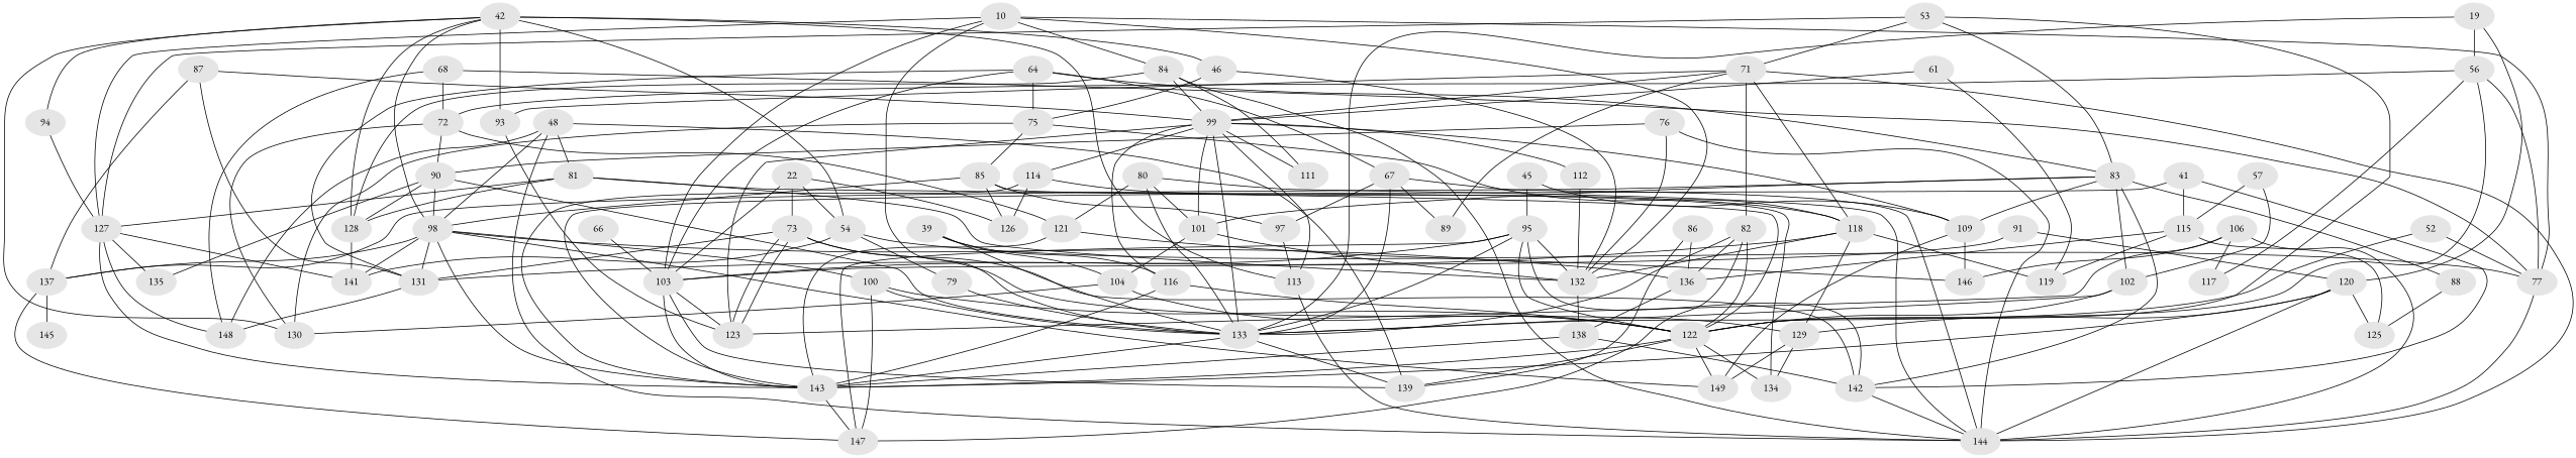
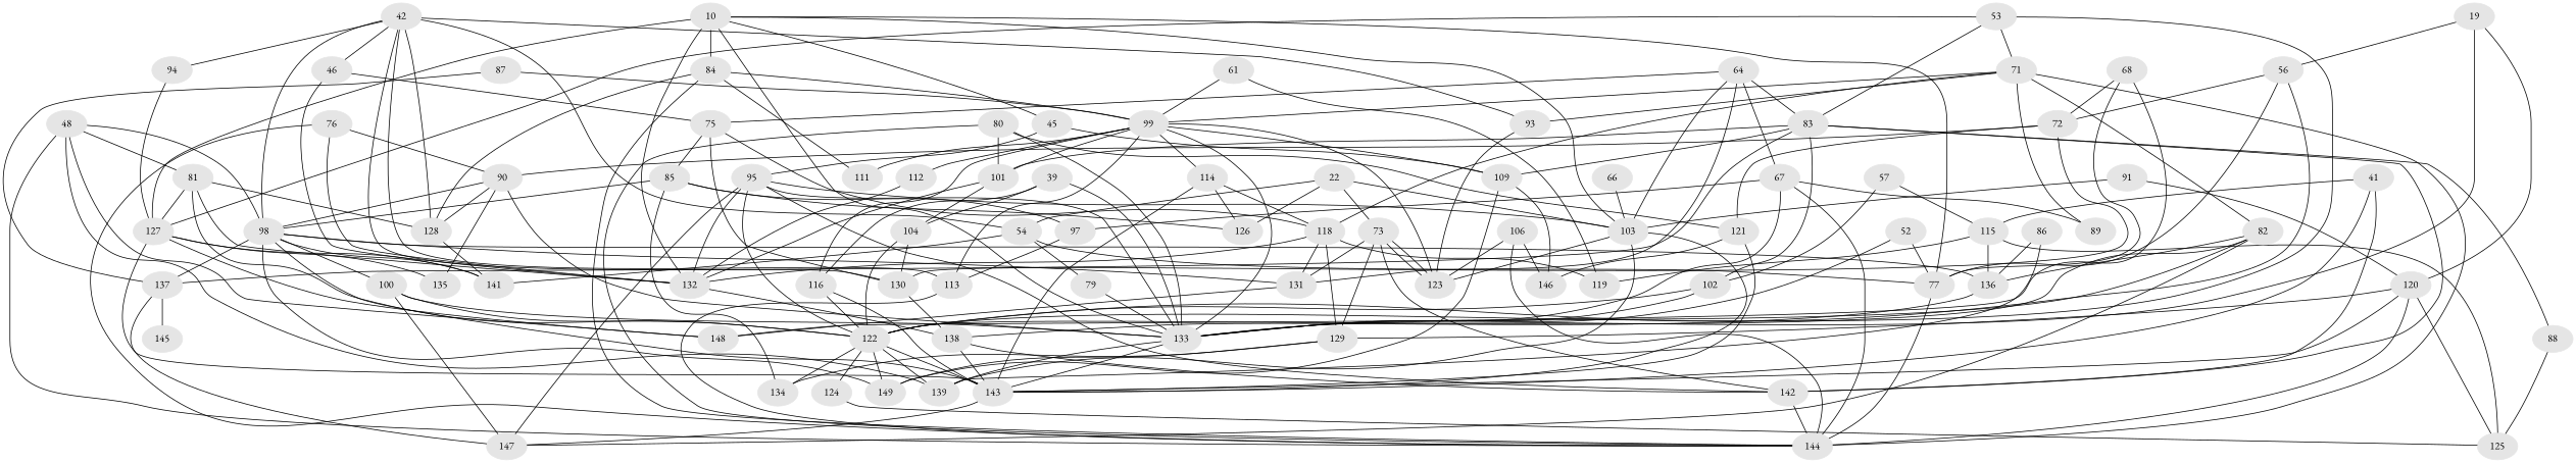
  graph {
    fontname="EB Garamond"
    node [color=gray90 fontname="EB Garamond" style=filled]
    edge [fontname="EB Garamond"]
    10 [super="+5"]
    45
    77
    84
    103 [super="+3+59"]
    127 [super="+11+110"]
    132 [super="+108"]
    133 [super="+78+31+14+63"]
    95 [super="+65"]
    109
    144 [super="+55"]
    128 [super="+4"]
    99 [super="+49+96"]
    111
    143 [super="+69+17+30+107"]
    139
    123
    148
    141
    135
    138 [super="+6"]
    19
    56
    120 [super="+21"]
    122 [super="+8+50"]
    72
-   117
    129
    125
    22
    54
    73 [super="+9"]
    126 [super="+2"]
    79
    142 [super="+36"]
    131 [super="+33"]
    39 [super="+15"]
    104
    116
    130 [super="+23"]
    41
    115
    119
    136
    147 [super="+25"]
    42 [super="+37"]
    46
    93 [super="+74"]
    94
    98 [super="+38+60+43"]
    113
    75
    137 [super="+105"]
    100
    149 [super="+140"]
    146
    118 [super="+58"]
    85
    48 [super="+28"]
    81
    52
    71 [super="+62"]
    89
    82 [super="+13"]
    53
    83 [super="+51"]
    102 [super="+92"]
    101 [super="+35"]
    88
    134 [super="+32"]
+   124
    90 [super="+44"]
    121
    57
    61
    112
    114
    64 [super="+34"]
    67
    97
    66
    68
    76
    80
    145
    86
    87
    91
    106
+   10 -- 45
    10 -- 77
    10 -- 84
    10 -- 103
    10 -- 127 [weight=2]
    10 -- 132 [weight=2]
    10 -- 133
    45 -- 95
    45 -- 109
    77 -- 144
    84 -- 144
    84 -- 128
    84 -- 99
    84 -- 111
    103 -- 143
    103 -- 139
    103 -- 123
    127 -- 143 [weight=2]
    127 -- 148
    127 -- 141 [weight=2]
    127 -- 135
    132 -- 138
    133 -- 143 [weight=2]
    133 -- 139
    95 -- 103
    95 -- 132
    95 -- 133
    95 -- 122 [weight=2]
    95 -- 142
    95 -- 147
    109 -- 149
    109 -- 146
    128 -- 141
    99 -- 133 [weight=2]
    99 -- 109
    99 -- 111
    99 -- 123
    99 -- 116
    99 -- 113
    99 -- 101
    99 -- 112
    99 -- 114
    143 -- 147 [weight=2]
    138 -- 143
    138 -- 142
    19 -- 133
    19 -- 56
    19 -- 120
    56 -- 77
    56 -- 122
    56 -- 72
-   56 -- 117
    120 -- 144 [weight=2]
    120 -- 143
    120 -- 129 [weight=2]
    120 -- 125
    122 -- 143 [weight=3]
    122 -- 139
    122 -- 149
    122 -- 134
+   122 -- 124
    72 -- 130
    72 -- 90
    72 -- 121
    129 -- 149 [weight=2]
    129 -- 134
    22 -- 103
    22 -- 54
    22 -- 73 [weight=2]
    22 -- 126
    54 -- 77
    54 -- 141
    54 -- 79
    73 -- 123
    73 -- 123
    73 -- 129
    73 -- 142
    73 -- 131
    79 -- 133
    142 -- 144
    131 -- 148
    39 -- 133
    39 -- 104
    39 -- 116
    104 -- 122
    104 -- 130
    116 -- 143
    116 -- 122
+   130 -- 138
    41 -- 143
    41 -- 142
    41 -- 115
    115 -- 125
    115 -- 119
    115 -- 136
    136 -- 138
    42 -- 128
    42 -- 54
    42 -- 130
    42 -- 46
    42 -- 93 [weight=2]
    42 -- 94
    42 -- 98
    42 -- 113
    46 -- 132
    46 -- 75
    93 -- 123
    94 -- 127
    98 -- 143 [weight=2]
    98 -- 141
    98 -- 131
    98 -- 136
    98 -- 137
    98 -- 100
    98 -- 149
    113 -- 144
    75 -- 130
    75 -- 118
    75 -- 85
    137 -- 147
    137 -- 145 [weight=2]
    100 -- 133
    100 -- 122
    100 -- 147 [weight=2]
    118 -- 132
    118 -- 129
    118 -- 131
    118 -- 119
    85 -- 126
    85 -- 98
    85 -- 134
    85 -- 97
    48 -- 144
    48 -- 139
    48 -- 148
    48 -- 98
    48 -- 81
    81 -- 127
    81 -- 132
    81 -- 128
    81 -- 122
    52 -- 77
    52 -- 133
    71 -- 144
    71 -- 99
    71 -- 93
    71 -- 118
    71 -- 89
    71 -- 82
    82 -- 133
    82 -- 122
    82 -- 136
    82 -- 147
    53 -- 127
    53 -- 122
    53 -- 71
    53 -- 83
    83 -- 109
    83 -- 142
    83 -- 137
    83 -- 102
    83 -- 101
    83 -- 88
    102 -- 133 [weight=2]
    102 -- 122
    101 -- 132
    101 -- 104
    88 -- 125
+   124 -- 125
    90 -- 133
    90 -- 128
    90 -- 135
    90 -- 98
    121 -- 143
    121 -- 146
    57 -- 115
    57 -- 102
    61 -- 99
    61 -- 119
    112 -- 132
    114 -- 143
    114 -- 126
    114 -- 118
    64 -- 103
    64 -- 131
    64 -- 75
    64 -- 83 [weight=2]
    64 -- 67
    67 -- 133
    67 -- 144
    67 -- 89
    67 -- 97
    97 -- 113
    66 -- 103 [weight=2]
    68 -- 77
    68 -- 148
    68 -- 72
    76 -- 132
    76 -- 144
    76 -- 90
    80 -- 133
    80 -- 144
    80 -- 101
    80 -- 121
    86 -- 139
    86 -- 136
    87 -- 99
-   87 -- 131
    87 -- 137
    91 -- 103 [weight=2]
    91 -- 120
    106 -- 144
    106 -- 123
-   106 -- 117
    106 -- 146
  }
